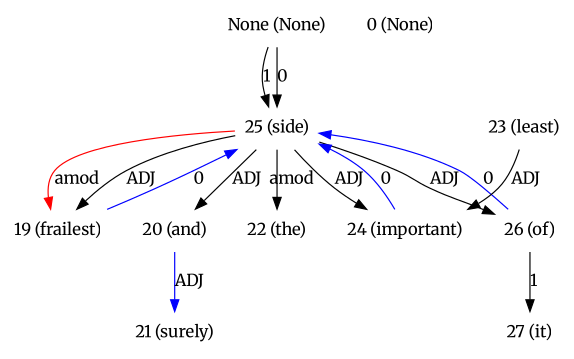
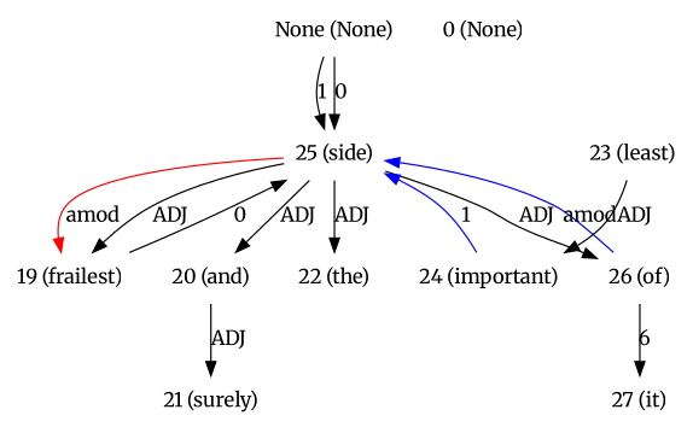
  digraph {
    fontname=Merriweather
    node [fontname=Merriweather shape=plaintext]
    edge [dir=forward fontname=Merriweather]
    n1 [label="None (None)"]
    n2 [label="25 (side)"]
    n3 [label="19 (frailest)"]
    n4 [label="20 (and)"]
    n5 [label="22 (the)"]
    n6 [label="24 (important)"]
    n7 [label="26 (of)"]
    n8 [label="21 (surely)"]
    n9 [label="27 (it)"]
    n10 [label="0 (None)"]
    n11 [label="23 (least)"]
    n1 -> n2 [label=1]
    n1 -> n2 [label=0]
    n2 -> n3 [color=red label=amod]
    n2 -> n3 [label=ADJ]
    n2 -> n4 [label=ADJ]
-   n2 -> n5 [label=amod]
-   n2 -> n6 [label=ADJ]
+   n2 -> n5 [label=ADJ]
    n2 -> n7 [label=ADJ]
-   n3 -> n2 [color=blue label=0]
-   n4 -> n8 [label=ADJ color=blue]
-   n6 -> n2 [color=blue label=0]
-   n7 -> n2 [color=blue label=0]
-   n7 -> n9 [label=1]
+   n3 -> n2 [color=black label=0]
+   n4 -> n8 [label=ADJ]
+   n6 -> n2 [color=blue label=1]
+   n7 -> n2 [color=blue label=amod]
+   n7 -> n9 [label=6]
    n11 -> n6 [label=ADJ]
  }
